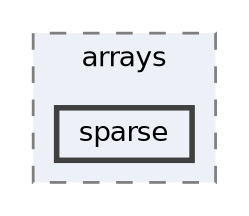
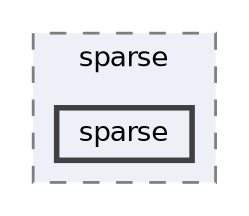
  digraph {
    compound=true
    n1 [color=grey25 fillcolor="#edf0f7" fontname=Helvetica fontsize=10 height=0.2 label=sparse shape=box style="filled,bold" width=0.4]
    subgraph cluster_1 {
      bgcolor="#edf0f7"
      fontname=Helvetica
      fontsize=10
-     label=arrays
+     label=sparse
      pencolor=grey50
      style="filled,dashed"
      n1
    }
  }
